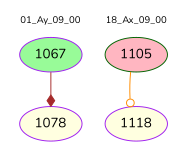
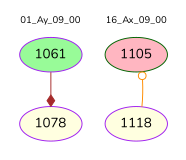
  digraph {
    fontname=Nunito
    node [color=purple fillcolor=lightyellow fontname=Nunito style=filled]
    edge [fontname=Nunito]
-   n1 [fillcolor=palegreen label=1067]
+   n1 [fillcolor=palegreen label=1061]
    n2 [label=1078]
    n3 [color=darkgreen fillcolor=lightpink label=1105]
    n4 [label=1118]
    subgraph cluster_1 {
      color=white
      fontsize=10
      label="01_Ay_09_00"
      n1
      n2
    }
    subgraph cluster_2 {
      color=white
      fontsize=10
-     label="18_Ax_09_00"
+     label="16_Ax_09_00"
      n3
      n4
    }
    n1 -> n2 [arrowhead=diamond color=brown]
-   n3 -> n4 [arrowhead=odot color=darkorange]
+   n4 -> n3 [arrowhead=odot color=darkorange]
  }
